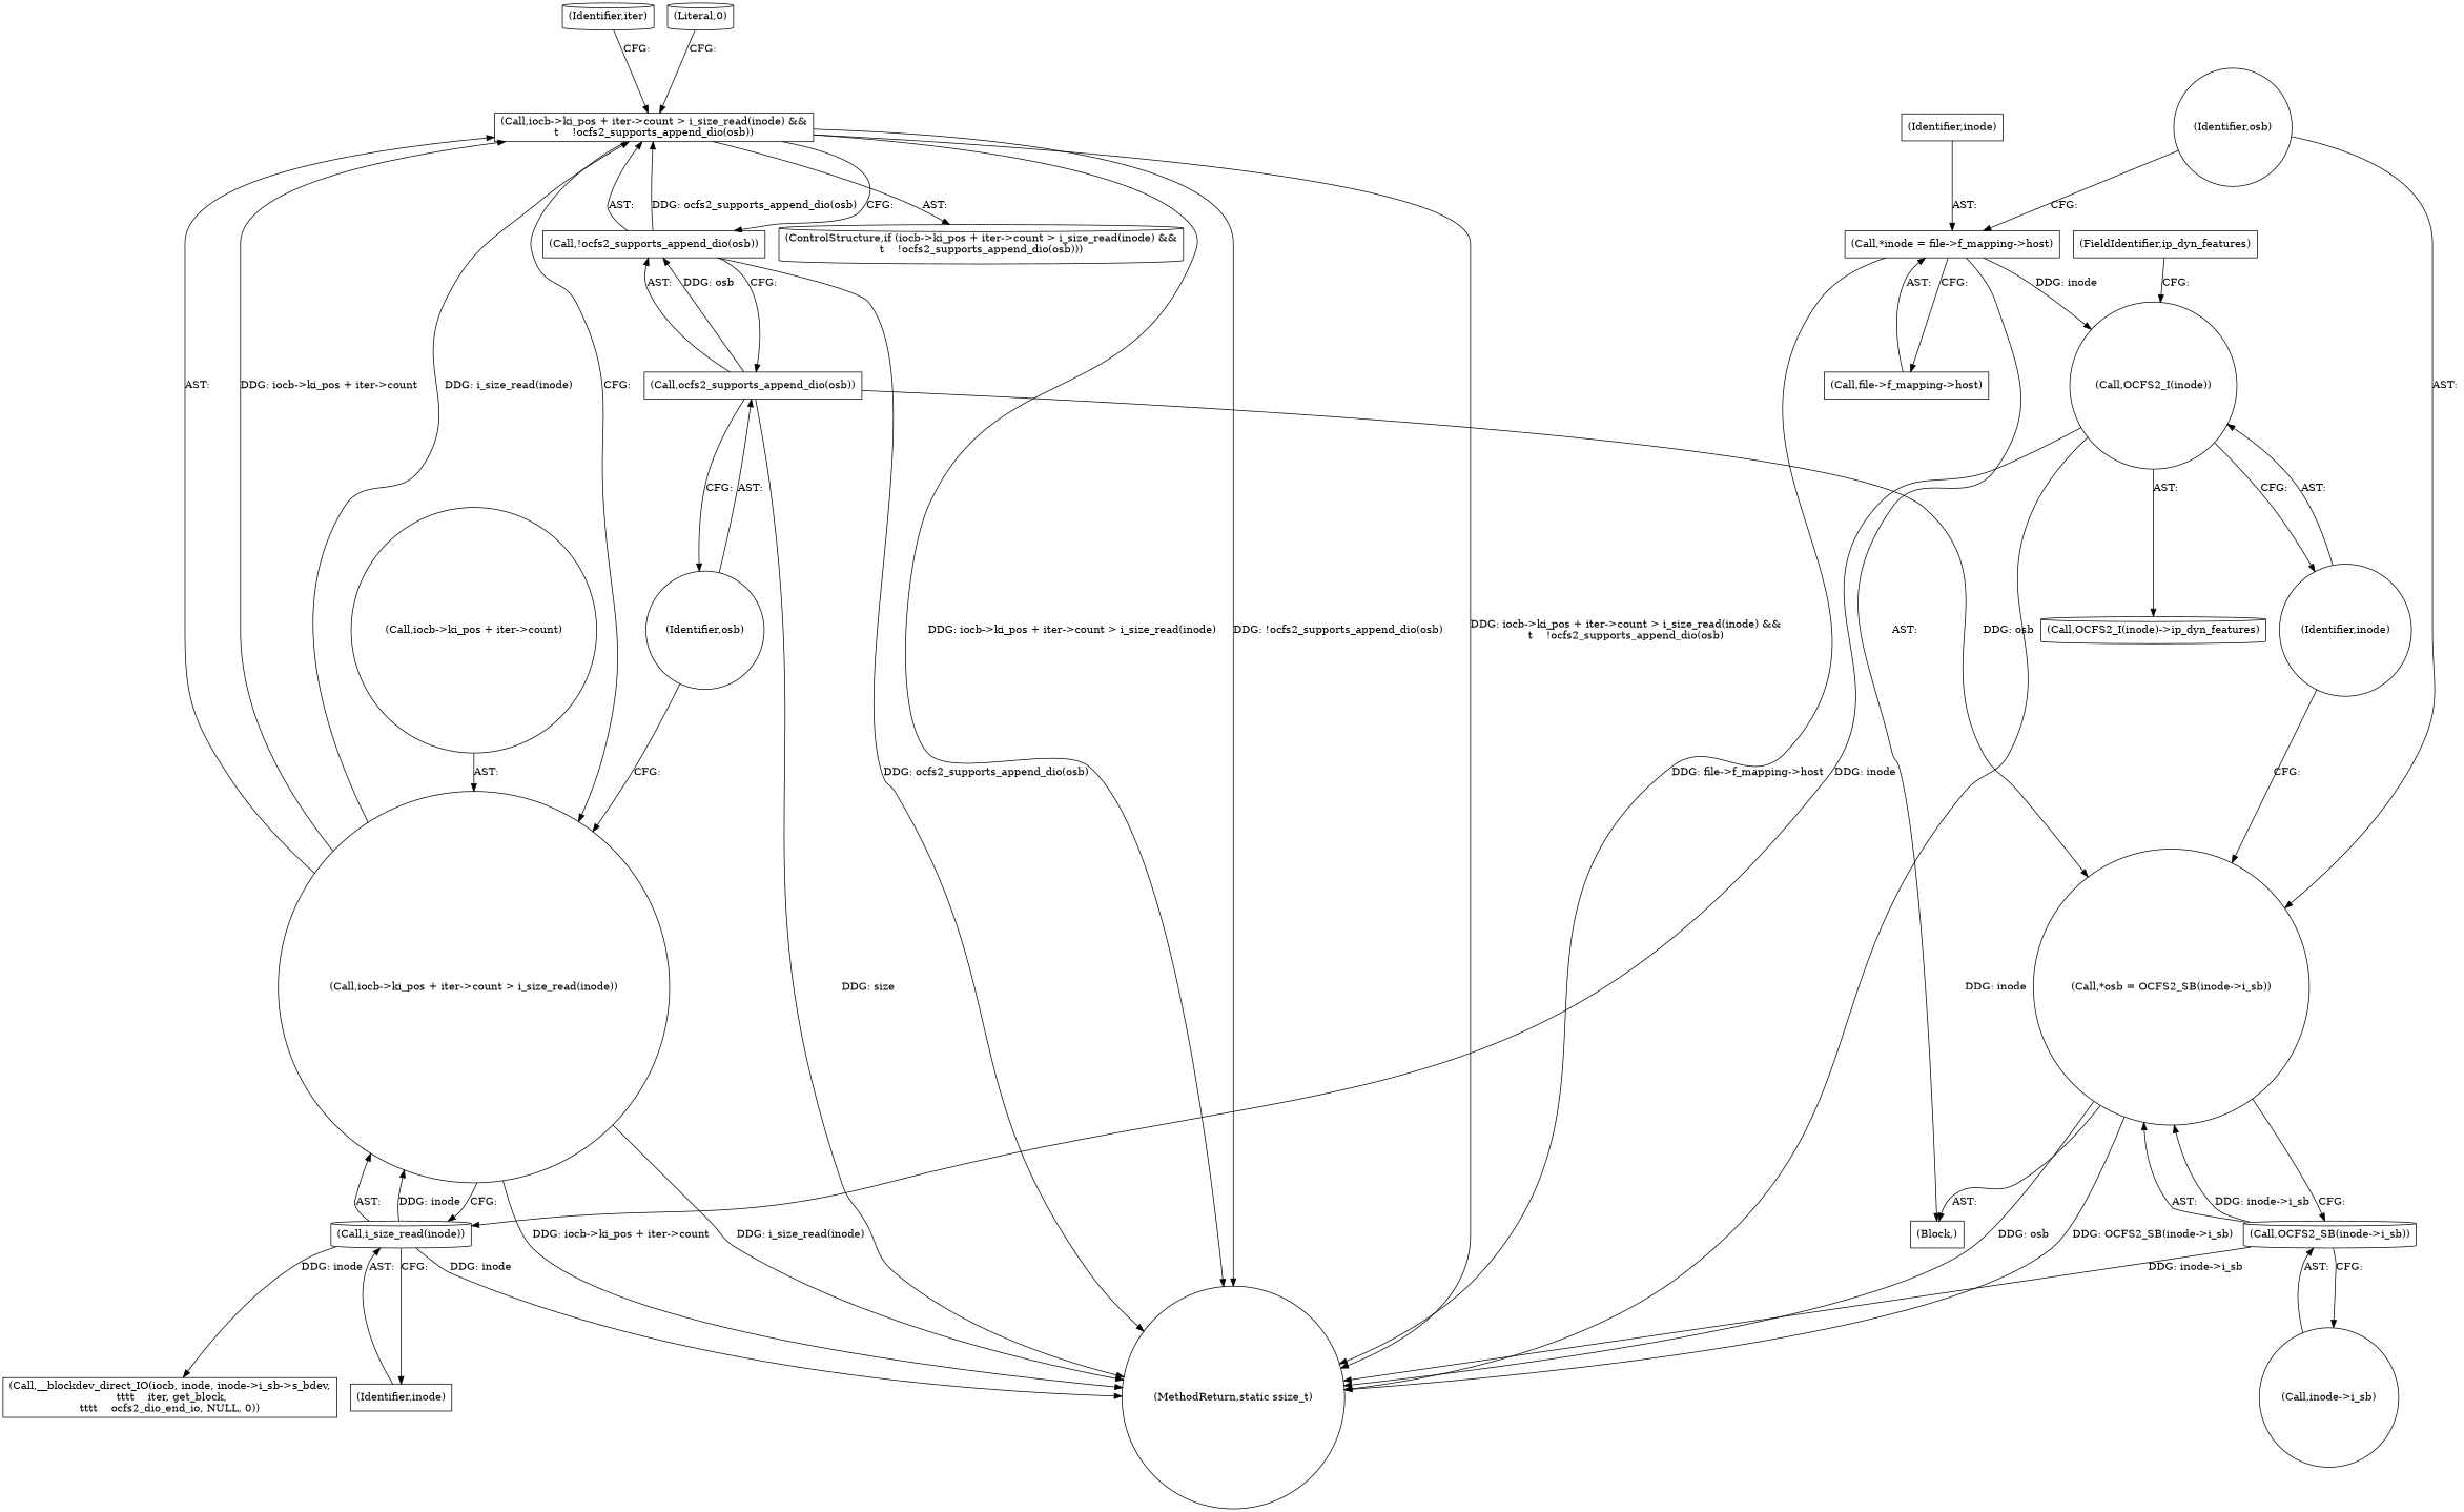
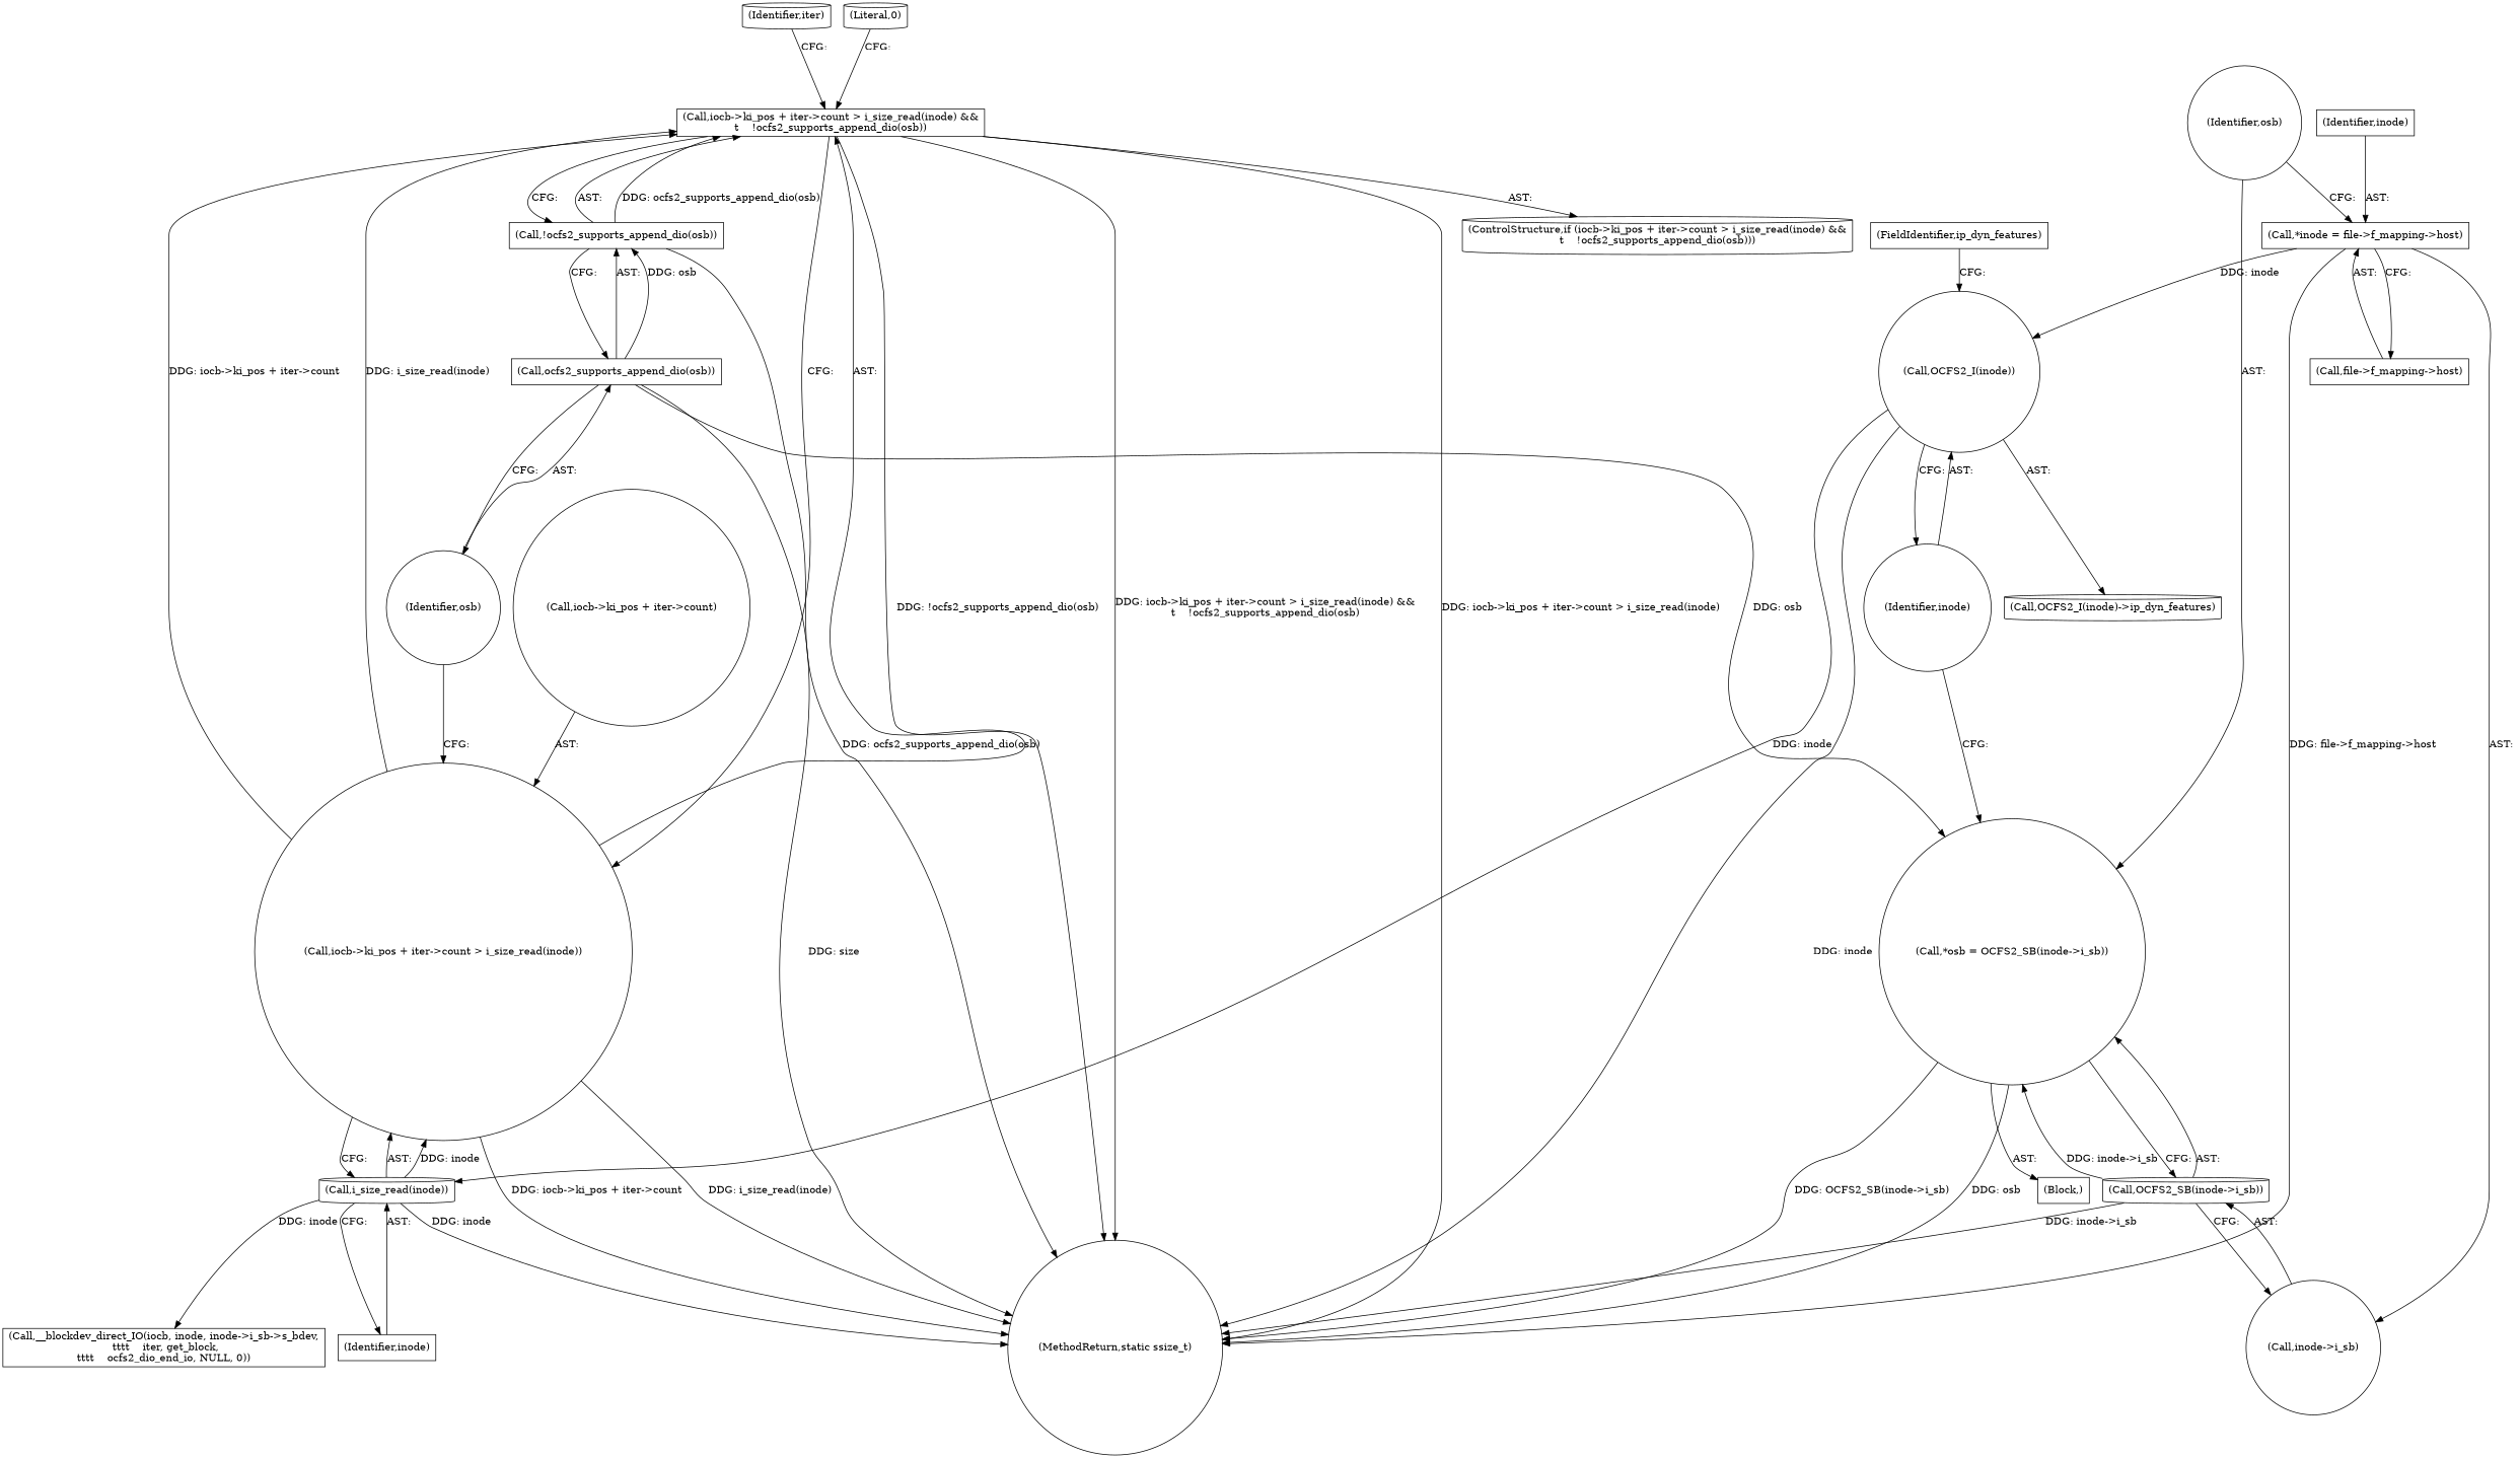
  digraph {
    node [shape=box]
    n1 [label="(Call,iocb->ki_pos + iter->count > i_size_read(inode) &&\n\t    !ocfs2_supports_append_dio(osb))"]
    n2 [label="(Call,iocb->ki_pos + iter->count > i_size_read(inode))" shape=circle]
    n3 [label="(Call,!ocfs2_supports_append_dio(osb))"]
    n4 [label="(MethodReturn,static ssize_t)" shape=circle]
    n5 [label="(ControlStructure,if (iocb->ki_pos + iter->count > i_size_read(inode) &&\n\t    !ocfs2_supports_append_dio(osb)))" shape=cylinder]
    n6 [label="(Call,i_size_read(inode))" shape=cylinder]
    n7 [label="(Call,ocfs2_supports_append_dio(osb))"]
    n8 [label="(Call,__blockdev_direct_IO(iocb, inode, inode->i_sb->s_bdev,\n \t\t\t\t    iter, get_block,\n\t\t\t\t    ocfs2_dio_end_io, NULL, 0))"]
    n9 [label="(Identifier,inode)"]
    n10 [label="(Call,OCFS2_I(inode))" shape=circle]
    n11 [label="(Call,OCFS2_I(inode)->ip_dyn_features)" shape=cylinder]
    n12 [label="(Identifier,inode)" shape=circle]
    n13 [label="(Call,*osb = OCFS2_SB(inode->i_sb))" shape=circle]
    n14 [label="(Call,*inode = file->f_mapping->host)"]
    n15 [label="(Call,file->f_mapping->host)"]
    n16 [label="(Block,)"]
    n17 [label="(Identifier,osb)" shape=circle]
    n18 [label="(Call,OCFS2_SB(inode->i_sb))" shape=cylinder]
    n19 [label="(Call,inode->i_sb)" shape=circle]
    n20 [label="(Identifier,inode)"]
    n21 [label="(Identifier,iter)" shape=cylinder]
    n22 [label="(FieldIdentifier,ip_dyn_features)"]
    n23 [label="(Identifier,osb)" shape=circle]
    n24 [label="(Literal,0)" shape=cylinder]
    n25 [label="(Call,iocb->ki_pos + iter->count)" shape=circle]
    n1 -> n2 [label="CFG: "]
    n1 -> n3 [label="CFG: "]
    n1 -> n4 [label="DDG: iocb->ki_pos + iter->count > i_size_read(inode)"]
    n1 -> n4 [label="DDG: !ocfs2_supports_append_dio(osb)"]
    n1 -> n4 [label="DDG: iocb->ki_pos + iter->count > i_size_read(inode) &&\n\t    !ocfs2_supports_append_dio(osb)"]
    n1 -> n5 [label="AST: "]
    n2 -> n1 [label="AST: "]
    n2 -> n1 [label="DDG: iocb->ki_pos + iter->count"]
    n2 -> n1 [label="DDG: i_size_read(inode)"]
    n2 -> n4 [label="DDG: iocb->ki_pos + iter->count"]
    n2 -> n4 [label="DDG: i_size_read(inode)"]
    n2 -> n6 [label="CFG: "]
    n3 -> n1 [label="AST: "]
    n3 -> n1 [label="DDG: ocfs2_supports_append_dio(osb)"]
    n3 -> n4 [label="DDG: ocfs2_supports_append_dio(osb)"]
    n3 -> n7 [label="CFG: "]
    n6 -> n2 [label="AST: "]
    n6 -> n2 [label="DDG: inode"]
    n6 -> n4 [label="DDG: inode"]
    n6 -> n8 [label="DDG: inode"]
    n6 -> n9 [label="CFG: "]
    n7 -> n3 [label="AST: "]
    n7 -> n3 [label="DDG: osb"]
    n7 -> n4 [label="DDG: size"]
    n7 -> n13 [label="DDG: osb"]
    n7 -> n17 [label="CFG: "]
    n9 -> n6 [label="AST: "]
    n10 -> n4 [label="DDG: inode"]
    n10 -> n6 [label="DDG: inode"]
    n10 -> n11 [label="AST: "]
    n10 -> n12 [label="CFG: "]
    n12 -> n10 [label="AST: "]
    n12 -> n13 [label="CFG: "]
    n13 -> n4 [label="DDG: osb"]
    n13 -> n4 [label="DDG: OCFS2_SB(inode->i_sb)"]
    n13 -> n16 [label="AST: "]
    n13 -> n18 [label="CFG: "]
    n14 -> n4 [label="DDG: file->f_mapping->host"]
    n14 -> n10 [label="DDG: inode"]
    n14 -> n15 [label="CFG: "]
-   n14 -> n16 [label="AST: "]
+   n14 -> n19 [label="AST: "]
    n15 -> n14 [label="AST: "]
    n17 -> n2 [label="CFG: "]
    n17 -> n7 [label="AST: "]
    n18 -> n4 [label="DDG: inode->i_sb"]
    n18 -> n13 [label="AST: "]
    n18 -> n13 [label="DDG: inode->i_sb"]
    n18 -> n19 [label="CFG: "]
    n19 -> n18 [label="AST: "]
    n20 -> n14 [label="AST: "]
    n21 -> n1 [label="CFG: "]
    n22 -> n10 [label="CFG: "]
    n23 -> n13 [label="AST: "]
    n23 -> n14 [label="CFG: "]
    n24 -> n1 [label="CFG: "]
    n25 -> n2 [label="AST: "]
  }
